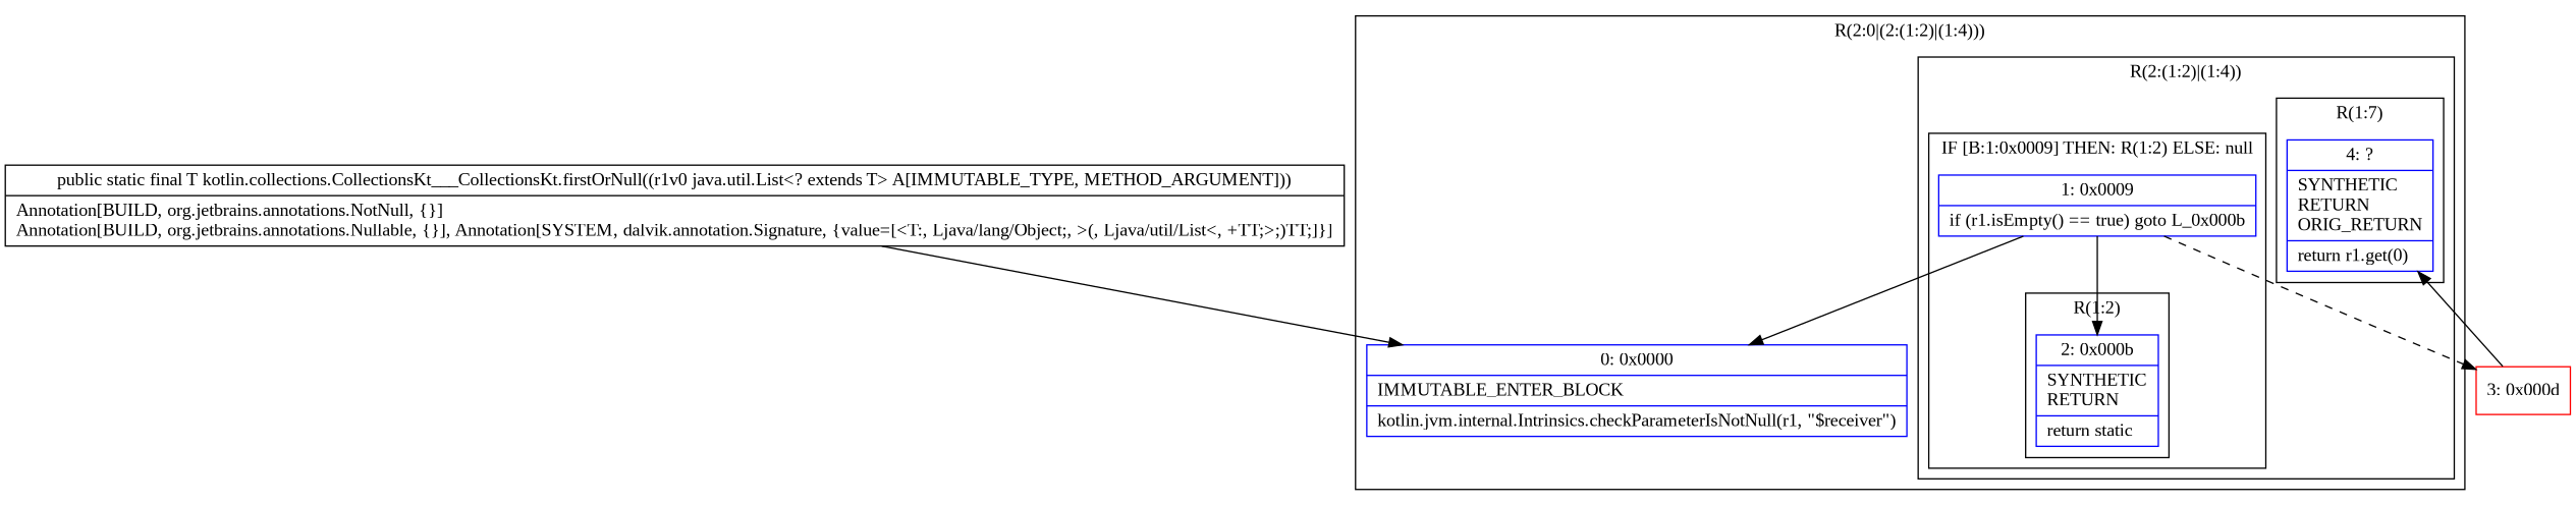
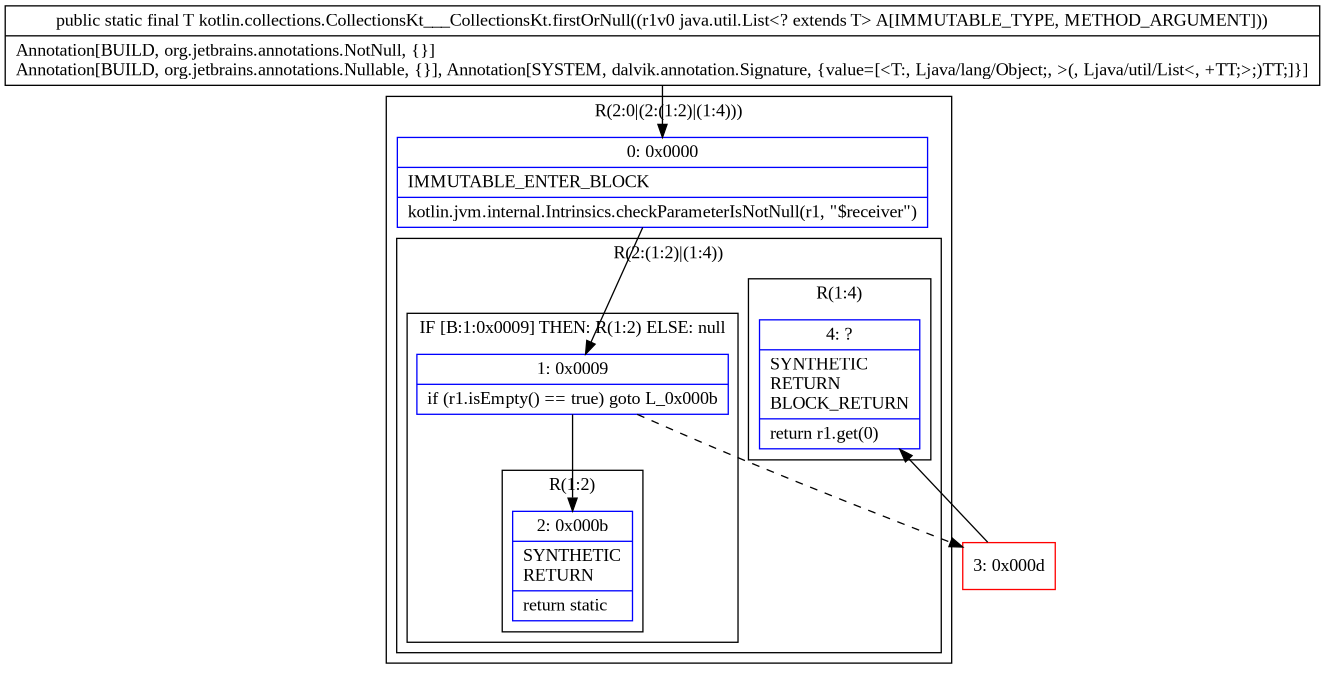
  digraph {
    fontname="Liberation Serif"
    node [color=blue fontname="Liberation Serif" shape=record]
    edge [fontname="Liberation Serif"]
    n1 [label="{2\:\ 0x000b|SYNTHETIC\lRETURN\l|return static\l}"]
    n2 [label="{1\:\ 0x0009|if (r1.isEmpty() == true) goto L_0x000b\l}"]
-   n3 [label="{4\:\ ?|SYNTHETIC\lRETURN\lORIG_RETURN\l|return r1.get(0)\l}"]
+   n3 [label="{4\:\ ?|SYNTHETIC\lRETURN\lBLOCK_RETURN\l|return r1.get(0)\l}"]
    n4 [label="{0\:\ 0x0000|IMMUTABLE_ENTER_BLOCK\l|kotlin.jvm.internal.Intrinsics.checkParameterIsNotNull(r1, \"$receiver\")\l}"]
    n5 [color=red label="{3\:\ 0x000d}"]
    n6 [label="{public static final T kotlin.collections.CollectionsKt___CollectionsKt.firstOrNull((r1v0 java.util.List\<? extends T\> A[IMMUTABLE_TYPE, METHOD_ARGUMENT]))  | Annotation[BUILD, org.jetbrains.annotations.NotNull, \{\}]\lAnnotation[BUILD, org.jetbrains.annotations.Nullable, \{\}], Annotation[SYSTEM, dalvik.annotation.Signature, \{value=[\<T:, Ljava\/lang\/Object;, \>(, Ljava\/util\/List\<, +TT;\>;)TT;]\}]\l}" color=""]
    subgraph cluster_1 {
      label="R(2:0|(2:(1:2)|(1:4)))"
      n4
      subgraph cluster_2 {
        label="R(2:(1:2)|(1:4))"
        subgraph cluster_3 {
          label="IF [B:1:0x0009] THEN: R(1:2) ELSE: null"
          n2
          subgraph cluster_4 {
            label="R(1:2)"
            n1
          }
        }
        subgraph cluster_5 {
-         label="R(1:7)"
+         label="R(1:4)"
          n3
        }
      }
    }
    n2 -> n1
    n2 -> n5 [style=dashed]
-   n2 -> n4
+   n4 -> n2
    n5 -> n3
    n6 -> n4
  }
